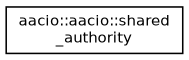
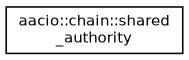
  digraph {
    rankdir=TB
-   n1 [color=black fillcolor=white fontname=Helvetica fontsize=10 height=0.2 label="aacio::aacio::shared\l_authority" shape=record style=filled width=0.4]
+   n1 [color=black fillcolor=white fontname=Helvetica fontsize=10 height=0.2 label="aacio::chain::shared\l_authority" shape=record style=filled width=0.4]
  }
